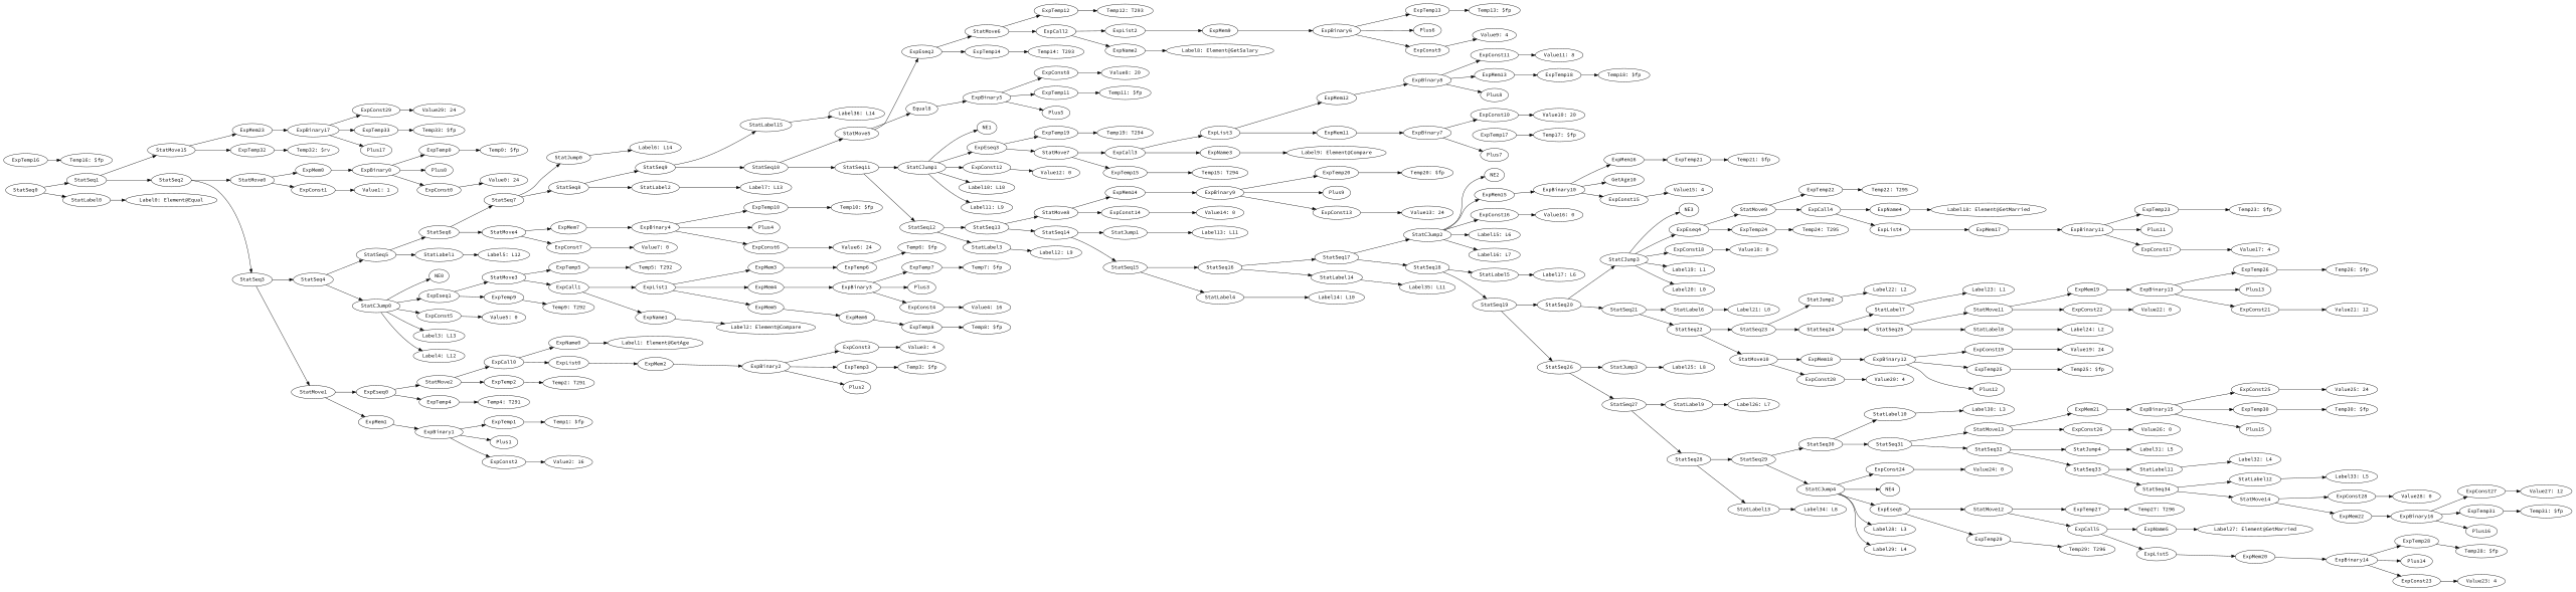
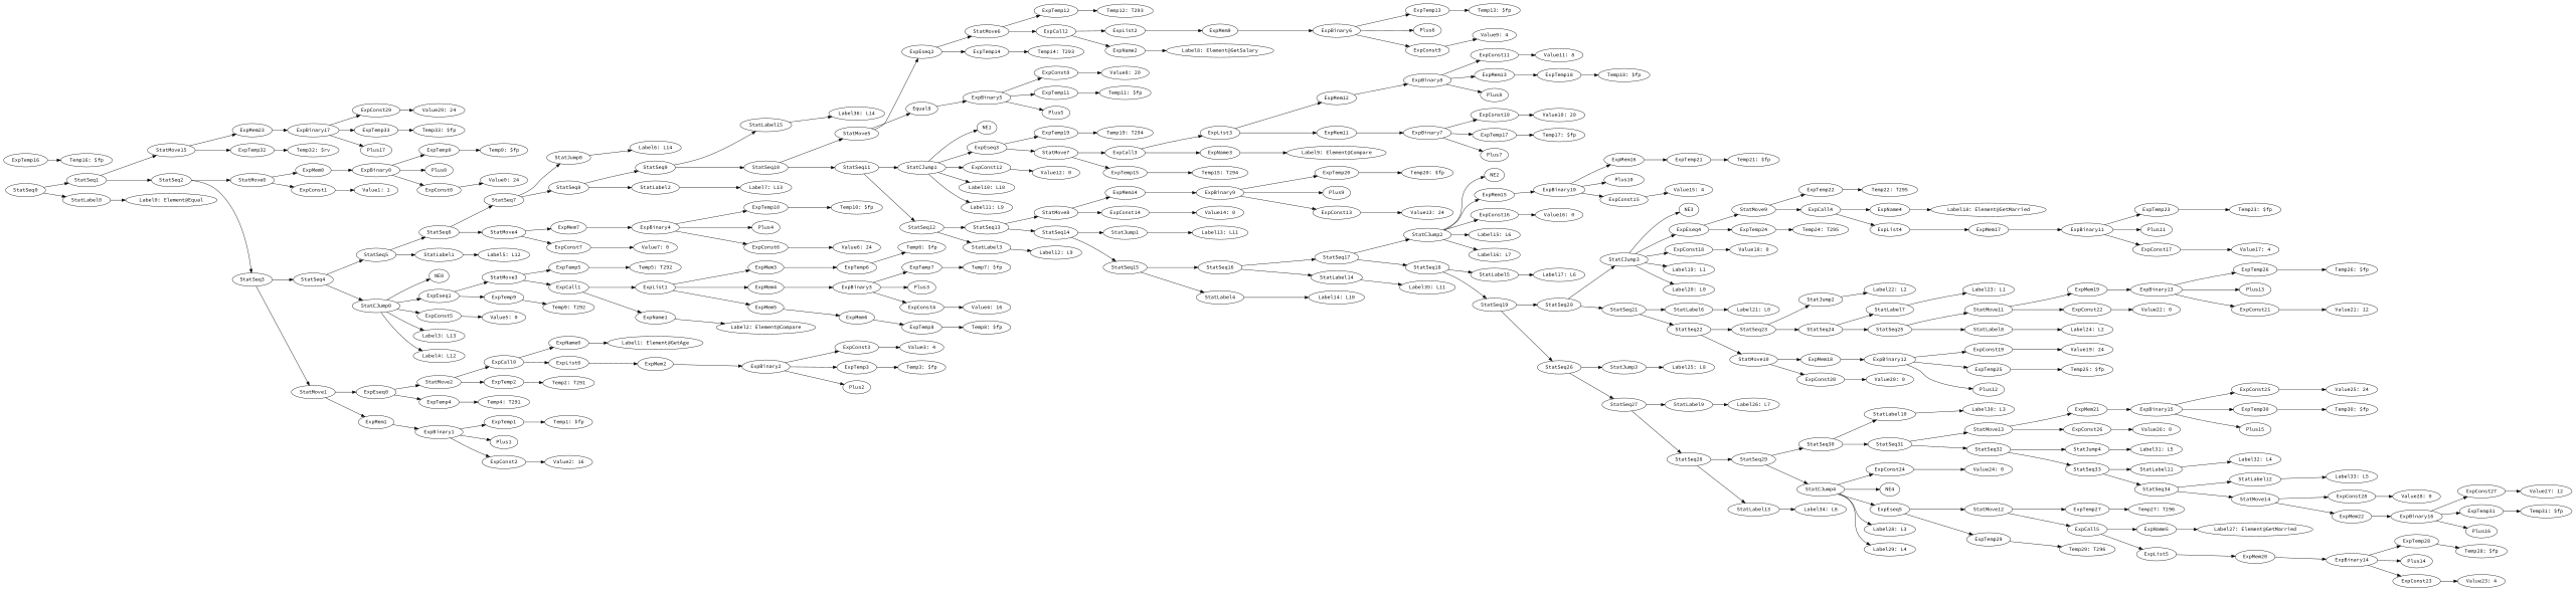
  digraph {
    fontname="Source Code Pro"
    ordering=out
    rankdir=LR
    node [fontname="Source Code Pro"]
    edge [fontname="Source Code Pro"]
    ExpMem23
    ExpBinary17
    ExpConst29
    ExpTemp33
    Plus17
    "Value29: 24"
    "Temp33: $fp"
    StatMove15
    ExpTemp32
    "Temp32: $rv"
    StatLabel15
    "Label36: L14"
    StatSeq9
    StatSeq10
    StatMove5
    StatSeq11
    ExpEseq2
    n18 [label=Equal8]
    StatCJump1
    StatSeq12
    ExpMem12
    ExpBinary8
    ExpConst11
    ExpMem13
    Plus8
    "Value11: 8"
    ExpTemp18
    ExpMem11
    ExpBinary7
    ExpConst10
    ExpTemp17
    Plus7
    "Value10: 20"
    "Temp17: $fp"
    StatMove11
    ExpMem19
    ExpConst22
    ExpBinary13
    "Value22: 0"
    ExpTemp26
    Plus13
    ExpConst21
    StatSeq13
    StatMove8
    StatSeq14
    ExpMem14
    ExpConst14
    StatJump1
    StatSeq15
    ExpBinary9
    "Value14: 0"
    "Label13: L11"
    StatSeq16
    StatLabel4
    ExpTemp23
    "Temp23: $fp"
    ExpList3
    ExpTemp16
    "Temp16: $fp"
    ExpTemp10
    "Temp10: $fp"
    NE1
    ExpEseq3
    ExpConst12
    "Label10: L10"
    "Label11: L9"
    ExpTemp19
    StatMove7
    "Value12: 0"
    "Temp19: T294"
    ExpCall3
    ExpTemp15
    ExpName3
    "Label9: Element@Compare"
    ExpConst25
    "Value25: 24"
    ExpConst19
    "Value19: 24"
    StatMove12
    ExpTemp27
    ExpCall5
    "Temp27: T296"
    ExpName5
    ExpList5
    "Label27: Element@GetMarried"
    ExpMem20
    StatMove6
    ExpTemp14
    ExpTemp12
    ExpCall2
    "Temp14: T293"
    "Temp12: T293"
    ExpList2
    ExpName2
    ExpTemp1
    "Temp1: $fp"
    ExpBinary4
    Plus4
    ExpConst6
    "Value6: 24"
    ExpList1
    ExpMem3
    ExpMem4
    ExpMem5
    ExpTemp6
    ExpBinary3
    ExpMem6
    "Temp6: $fp"
    ExpTemp7
    Plus3
    ExpConst4
    ExpTemp8
    ExpMem9
    ExpBinary6
    ExpTemp13
    Plus6
    ExpConst9
    ExpTemp22
    "Temp22: T295"
    StatCJump2
    NE2
    ExpMem15
    ExpConst16
    "Label15: L6"
    "Label16: L7"
    ExpBinary10
    "Value16: 0"
    ExpMem16
-   Plus10 [label=GetAge10]
+   Plus10
    ExpConst15
    "Temp13: $fp"
    "Value9: 4"
    ExpBinary15
    ExpTemp30
    Plus15
    "Temp30: $fp"
    StatSeq20
    StatCJump3
    StatSeq21
    NE3
    ExpEseq4
    ExpConst18
    "Label19: L1"
    "Label20: L0"
    StatLabel6
    StatSeq22
    StatMove9
    ExpTemp24
    "Value18: 0"
    "Label21: L0"
    StatSeq23
    StatMove10
    StatLabel2
    "Label7: L13"
    ExpBinary5
    ExpConst8
    ExpTemp11
    Plus5
    "Label8: Element@GetSalary"
    StatSeq7
    StatJump0
    StatSeq8
    "Label6: L14"
    ExpConst27
    "Value27: 12"
    StatSeq17
    StatLabel14
    StatSeq18
    "Label35: L11"
    StatLabel5
    StatSeq19
    "Value8: 20"
    "Temp11: $fp"
    StatSeq6
    StatMove4
    ExpMem7
    ExpConst7
    "Value7: 0"
    ExpBinary1
    Plus1
    ExpConst2
    "Value2: 16"
    StatSeq5
    StatLabel1
    "Label5: L12"
    ExpCall0
    ExpName0
    ExpList0
    "Label1: Element@GetAge"
    ExpMem2
    ExpBinary2
    StatLabel3
    "Label12: L9"
    ExpConst3
    ExpTemp3
    Plus2
    "Value3: 4"
    "Temp3: $fp"
    ExpTemp20
    "Temp20: $fp"
    "Label17: L6"
    StatSeq26
    StatSeq1
    StatSeq2
    StatMove0
    StatSeq3
    ExpMem0
    ExpConst1
    StatSeq4
    StatMove1
    StatSeq30
    StatLabel10
    StatSeq31
    "Label30: L3"
    StatMove13
    StatSeq32
    ExpMem21
    ExpConst26
    StatJump4
    StatSeq33
    StatMove2
    ExpTemp2
    "Temp2: T291"
    "Temp26: $fp"
    "Value21: 12"
    StatLabel11
    "Label32: L4"
    StatLabel12
    "Label33: L5"
    ExpBinary0
    ExpTemp0
    Plus0
    ExpConst0
    "Temp0: $fp"
    "Value0: 24"
    ExpBinary11
    Plus11
    ExpConst17
    "Value17: 4"
    ExpBinary14
    ExpTemp28
    Plus14
    ExpConst23
    "Temp28: $fp"
    "Value23: 4"
    "Value1: 1"
    ExpEseq0
    ExpTemp4
    "Temp4: T291"
    StatSeq0
    StatLabel0
    "Label0: Element@Equal"
    ExpTemp5
    "Temp5: T292"
    ExpMem1
    StatCJump0
    NE0
    ExpEseq1
    ExpConst5
    "Label3: L13"
    "Label4: L12"
    StatMove3
    ExpTemp9
    "Value5: 0"
    Plus9
    ExpConst13
    "Value13: 24"
    "Temp8: $fp"
    ExpTemp21
    "Value15: 4"
    "Temp21: $fp"
    ExpCall1
    "Temp9: T292"
    "Temp15: T294"
    ExpTemp25
    "Temp25: $fp"
    "Temp7: $fp"
    "Value4: 16"
    ExpConst24
    "Value24: 0"
    "Value26: 0"
    ExpName1
    "Label2: Element@Compare"
    "Temp18: $fp"
    StatJump3
    StatSeq27
    "Label25: L8"
    StatLabel9
    StatSeq28
    "Label26: L7"
    StatSeq29
    StatLabel13
    ExpCall4
    ExpName4
    ExpList4
    "Label18: Element@GetMarried"
    ExpMem17
    "Label31: L5"
    StatSeq34
    StatMove14
    StatLabel7
    "Label23: L1"
    StatCJump4
    NE4
    ExpEseq5
    "Label28: L3"
    "Label29: L4"
    ExpTemp29
    "Temp29: T296"
    "Label14: L10"
    StatJump2
    StatSeq24
    "Label22: L2"
    StatSeq25
    StatLabel8
    ExpConst28
    ExpMem22
    "Temp24: T295"
    ExpBinary12
    Plus12
    ExpMem18
    ExpConst20
-   "Value20: 0" [label="Value20: 4"]
+   "Value20: 0"
    "Label24: L2"
    "Value28: 0"
    ExpBinary16
    "Label34: L8"
    ExpTemp31
    "Temp31: $fp"
    Plus16
    ExpMem23 -> ExpBinary17
    ExpBinary17 -> ExpConst29
    ExpBinary17 -> ExpTemp33
    ExpBinary17 -> Plus17
    ExpConst29 -> "Value29: 24"
    ExpTemp33 -> "Temp33: $fp"
    StatMove15 -> ExpMem23
    StatMove15 -> ExpTemp32
    ExpTemp32 -> "Temp32: $rv"
    StatLabel15 -> "Label36: L14"
    StatSeq9 -> StatLabel15
    StatSeq9 -> StatSeq10
    StatSeq10 -> StatMove5
    StatSeq10 -> StatSeq11
    StatMove5 -> ExpEseq2
    StatMove5 -> n18
    StatSeq11 -> StatCJump1
    StatSeq11 -> StatSeq12
    ExpEseq2 -> StatMove6
    ExpEseq2 -> ExpTemp14
    n18 -> ExpBinary5
    StatCJump1 -> NE1
    StatCJump1 -> ExpEseq3
    StatCJump1 -> ExpConst12
    StatCJump1 -> "Label10: L10"
    StatCJump1 -> "Label11: L9"
    StatSeq12 -> StatSeq13
    StatSeq12 -> StatLabel3
    ExpMem12 -> ExpBinary8
    ExpBinary8 -> ExpConst11
    ExpBinary8 -> ExpMem13
    ExpBinary8 -> Plus8
    ExpConst11 -> "Value11: 8"
    ExpMem13 -> ExpTemp18
    ExpTemp18 -> "Temp18: $fp"
    ExpMem11 -> ExpBinary7
    ExpBinary7 -> ExpConst10
+   ExpBinary7 -> ExpTemp17
    ExpBinary7 -> Plus7
    ExpConst10 -> "Value10: 20"
    ExpTemp17 -> "Temp17: $fp"
    StatMove11 -> ExpMem19
    StatMove11 -> ExpConst22
    ExpMem19 -> ExpBinary13
    ExpConst22 -> "Value22: 0"
    ExpBinary13 -> ExpTemp26
    ExpBinary13 -> Plus13
    ExpBinary13 -> ExpConst21
    ExpTemp26 -> "Temp26: $fp"
    ExpConst21 -> "Value21: 12"
    StatSeq13 -> StatMove8
    StatSeq13 -> StatSeq14
    StatMove8 -> ExpMem14
    StatMove8 -> ExpConst14
    StatSeq14 -> StatJump1
    StatSeq14 -> StatSeq15
    ExpMem14 -> ExpBinary9
    ExpConst14 -> "Value14: 0"
    StatJump1 -> "Label13: L11"
    StatSeq15 -> StatSeq16
    StatSeq15 -> StatLabel4
    ExpBinary9 -> ExpTemp20
    ExpBinary9 -> Plus9
    ExpBinary9 -> ExpConst13
    StatSeq16 -> StatSeq17
    StatSeq16 -> StatLabel14
    StatLabel4 -> "Label14: L10"
    ExpTemp23 -> "Temp23: $fp"
    ExpList3 -> ExpMem12
    ExpList3 -> ExpMem11
    ExpTemp16 -> "Temp16: $fp"
    ExpTemp10 -> "Temp10: $fp"
    ExpEseq3 -> ExpTemp19
    ExpEseq3 -> StatMove7
    ExpConst12 -> "Value12: 0"
    ExpTemp19 -> "Temp19: T294"
    StatMove7 -> ExpCall3
    StatMove7 -> ExpTemp15
    ExpCall3 -> ExpList3
    ExpCall3 -> ExpName3
    ExpTemp15 -> "Temp15: T294"
    ExpName3 -> "Label9: Element@Compare"
    ExpConst25 -> "Value25: 24"
    ExpConst19 -> "Value19: 24"
    StatMove12 -> ExpTemp27
    StatMove12 -> ExpCall5
    ExpTemp27 -> "Temp27: T296"
    ExpCall5 -> ExpName5
    ExpCall5 -> ExpList5
    ExpName5 -> "Label27: Element@GetMarried"
    ExpList5 -> ExpMem20
    ExpMem20 -> ExpBinary14
    StatMove6 -> ExpTemp12
    StatMove6 -> ExpCall2
    ExpTemp14 -> "Temp14: T293"
    ExpTemp12 -> "Temp12: T293"
    ExpCall2 -> ExpList2
    ExpCall2 -> ExpName2
    ExpList2 -> ExpMem9
    ExpName2 -> "Label8: Element@GetSalary"
    ExpTemp1 -> "Temp1: $fp"
    ExpBinary4 -> ExpTemp10
    ExpBinary4 -> Plus4
    ExpBinary4 -> ExpConst6
    ExpConst6 -> "Value6: 24"
    ExpList1 -> ExpMem3
    ExpList1 -> ExpMem4
    ExpList1 -> ExpMem5
    ExpMem3 -> ExpTemp6
    ExpMem4 -> ExpBinary3
    ExpMem5 -> ExpMem6
    ExpTemp6 -> "Temp6: $fp"
    ExpBinary3 -> ExpTemp7
    ExpBinary3 -> Plus3
    ExpBinary3 -> ExpConst4
    ExpMem6 -> ExpTemp8
    ExpTemp7 -> "Temp7: $fp"
    ExpConst4 -> "Value4: 16"
    ExpTemp8 -> "Temp8: $fp"
    ExpMem9 -> ExpBinary6
    ExpBinary6 -> ExpTemp13
    ExpBinary6 -> Plus6
    ExpBinary6 -> ExpConst9
    ExpTemp13 -> "Temp13: $fp"
    ExpConst9 -> "Value9: 4"
    ExpTemp22 -> "Temp22: T295"
    StatCJump2 -> NE2
    StatCJump2 -> ExpMem15
    StatCJump2 -> ExpConst16
    StatCJump2 -> "Label15: L6"
    StatCJump2 -> "Label16: L7"
    ExpMem15 -> ExpBinary10
    ExpConst16 -> "Value16: 0"
    ExpBinary10 -> ExpMem16
    ExpBinary10 -> Plus10
    ExpBinary10 -> ExpConst15
    ExpMem16 -> ExpTemp21
    ExpConst15 -> "Value15: 4"
    ExpBinary15 -> ExpConst25
    ExpBinary15 -> ExpTemp30
    ExpBinary15 -> Plus15
    ExpTemp30 -> "Temp30: $fp"
    StatSeq20 -> StatCJump3
    StatSeq20 -> StatSeq21
    StatCJump3 -> NE3
    StatCJump3 -> ExpEseq4
    StatCJump3 -> ExpConst18
    StatCJump3 -> "Label19: L1"
    StatCJump3 -> "Label20: L0"
    StatSeq21 -> StatLabel6
    StatSeq21 -> StatSeq22
    ExpEseq4 -> StatMove9
    ExpEseq4 -> ExpTemp24
    ExpConst18 -> "Value18: 0"
    StatLabel6 -> "Label21: L0"
    StatSeq22 -> StatSeq23
    StatSeq22 -> StatMove10
    StatMove9 -> ExpTemp22
    StatMove9 -> ExpCall4
    ExpTemp24 -> "Temp24: T295"
    StatSeq23 -> StatJump2
    StatSeq23 -> StatSeq24
    StatMove10 -> ExpMem18
    StatMove10 -> ExpConst20
    StatLabel2 -> "Label7: L13"
    ExpBinary5 -> ExpConst8
    ExpBinary5 -> ExpTemp11
    ExpBinary5 -> Plus5
    ExpConst8 -> "Value8: 20"
    ExpTemp11 -> "Temp11: $fp"
    StatSeq7 -> StatJump0
    StatSeq7 -> StatSeq8
    StatJump0 -> "Label6: L14"
    StatSeq8 -> StatSeq9
    StatSeq8 -> StatLabel2
    ExpConst27 -> "Value27: 12"
    StatSeq17 -> StatCJump2
    StatSeq17 -> StatSeq18
    StatLabel14 -> "Label35: L11"
    StatSeq18 -> StatLabel5
    StatSeq18 -> StatSeq19
    StatLabel5 -> "Label17: L6"
    StatSeq19 -> StatSeq20
    StatSeq19 -> StatSeq26
    StatSeq6 -> StatSeq7
    StatSeq6 -> StatMove4
    StatMove4 -> ExpMem7
    StatMove4 -> ExpConst7
    ExpMem7 -> ExpBinary4
    ExpConst7 -> "Value7: 0"
    ExpBinary1 -> ExpTemp1
    ExpBinary1 -> Plus1
    ExpBinary1 -> ExpConst2
    ExpConst2 -> "Value2: 16"
    StatSeq5 -> StatSeq6
    StatSeq5 -> StatLabel1
    StatLabel1 -> "Label5: L12"
    ExpCall0 -> ExpName0
    ExpCall0 -> ExpList0
    ExpName0 -> "Label1: Element@GetAge"
    ExpList0 -> ExpMem2
    ExpMem2 -> ExpBinary2
    ExpBinary2 -> ExpConst3
    ExpBinary2 -> ExpTemp3
    ExpBinary2 -> Plus2
    StatLabel3 -> "Label12: L9"
    ExpConst3 -> "Value3: 4"
    ExpTemp3 -> "Temp3: $fp"
    ExpTemp20 -> "Temp20: $fp"
    StatSeq26 -> StatJump3
    StatSeq26 -> StatSeq27
    StatSeq1 -> StatMove15
    StatSeq1 -> StatSeq2
    StatSeq2 -> StatMove0
    StatSeq2 -> StatSeq3
    StatMove0 -> ExpMem0
    StatMove0 -> ExpConst1
    StatSeq3 -> StatSeq4
    StatSeq3 -> StatMove1
    ExpMem0 -> ExpBinary0
    ExpConst1 -> "Value1: 1"
    StatSeq4 -> StatSeq5
    StatSeq4 -> StatCJump0
    StatMove1 -> ExpEseq0
    StatMove1 -> ExpMem1
    StatSeq30 -> StatLabel10
    StatSeq30 -> StatSeq31
    StatLabel10 -> "Label30: L3"
    StatSeq31 -> StatMove13
    StatSeq31 -> StatSeq32
    StatMove13 -> ExpMem21
    StatMove13 -> ExpConst26
    StatSeq32 -> StatJump4
    StatSeq32 -> StatSeq33
    ExpMem21 -> ExpBinary15
    ExpConst26 -> "Value26: 0"
    StatJump4 -> "Label31: L5"
    StatSeq33 -> StatLabel11
    StatSeq33 -> StatSeq34
    StatMove2 -> ExpCall0
    StatMove2 -> ExpTemp2
    ExpTemp2 -> "Temp2: T291"
    StatLabel11 -> "Label32: L4"
    StatLabel12 -> "Label33: L5"
    ExpBinary0 -> ExpTemp0
    ExpBinary0 -> Plus0
    ExpBinary0 -> ExpConst0
    ExpTemp0 -> "Temp0: $fp"
    ExpConst0 -> "Value0: 24"
    ExpBinary11 -> ExpTemp23
    ExpBinary11 -> Plus11
    ExpBinary11 -> ExpConst17
    ExpConst17 -> "Value17: 4"
    ExpBinary14 -> ExpTemp28
    ExpBinary14 -> Plus14
    ExpBinary14 -> ExpConst23
    ExpTemp28 -> "Temp28: $fp"
    ExpConst23 -> "Value23: 4"
    ExpEseq0 -> StatMove2
    ExpEseq0 -> ExpTemp4
    ExpTemp4 -> "Temp4: T291"
    StatSeq0 -> StatSeq1
    StatSeq0 -> StatLabel0
    StatLabel0 -> "Label0: Element@Equal"
    ExpTemp5 -> "Temp5: T292"
    ExpMem1 -> ExpBinary1
    StatCJump0 -> NE0
    StatCJump0 -> ExpEseq1
    StatCJump0 -> ExpConst5
    StatCJump0 -> "Label3: L13"
    StatCJump0 -> "Label4: L12"
    ExpEseq1 -> StatMove3
    ExpEseq1 -> ExpTemp9
    ExpConst5 -> "Value5: 0"
    StatMove3 -> ExpTemp5
    StatMove3 -> ExpCall1
    ExpTemp9 -> "Temp9: T292"
    ExpConst13 -> "Value13: 24"
    ExpTemp21 -> "Temp21: $fp"
    ExpCall1 -> ExpList1
    ExpCall1 -> ExpName1
    ExpTemp25 -> "Temp25: $fp"
    ExpConst24 -> "Value24: 0"
    ExpName1 -> "Label2: Element@Compare"
    StatJump3 -> "Label25: L8"
    StatSeq27 -> StatLabel9
    StatSeq27 -> StatSeq28
    StatLabel9 -> "Label26: L7"
    StatSeq28 -> StatSeq29
    StatSeq28 -> StatLabel13
    StatSeq29 -> StatSeq30
    StatSeq29 -> StatCJump4
    StatLabel13 -> "Label34: L8"
    ExpCall4 -> ExpName4
    ExpCall4 -> ExpList4
    ExpName4 -> "Label18: Element@GetMarried"
    ExpList4 -> ExpMem17
    ExpMem17 -> ExpBinary11
    StatSeq34 -> StatLabel12
    StatSeq34 -> StatMove14
    StatMove14 -> ExpConst28
    StatMove14 -> ExpMem22
    StatLabel7 -> "Label23: L1"
    StatCJump4 -> ExpConst24
    StatCJump4 -> NE4
    StatCJump4 -> ExpEseq5
    StatCJump4 -> "Label28: L3"
    StatCJump4 -> "Label29: L4"
    ExpEseq5 -> StatMove12
    ExpEseq5 -> ExpTemp29
    ExpTemp29 -> "Temp29: T296"
    StatJump2 -> "Label22: L2"
    StatSeq24 -> StatLabel7
    StatSeq24 -> StatSeq25
    StatSeq25 -> StatMove11
    StatSeq25 -> StatLabel8
    StatLabel8 -> "Label24: L2"
    ExpConst28 -> "Value28: 0"
    ExpMem22 -> ExpBinary16
    ExpBinary12 -> ExpConst19
    ExpBinary12 -> ExpTemp25
    ExpBinary12 -> Plus12
    ExpMem18 -> ExpBinary12
    ExpConst20 -> "Value20: 0"
    ExpBinary16 -> ExpConst27
    ExpBinary16 -> ExpTemp31
    ExpBinary16 -> Plus16
    ExpTemp31 -> "Temp31: $fp"
  }
